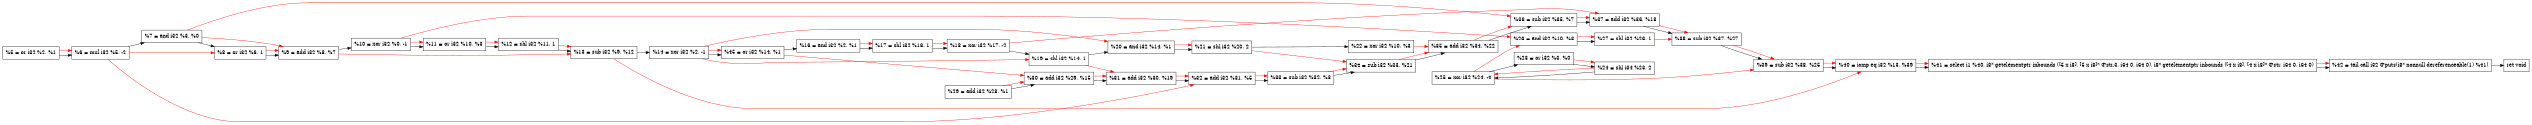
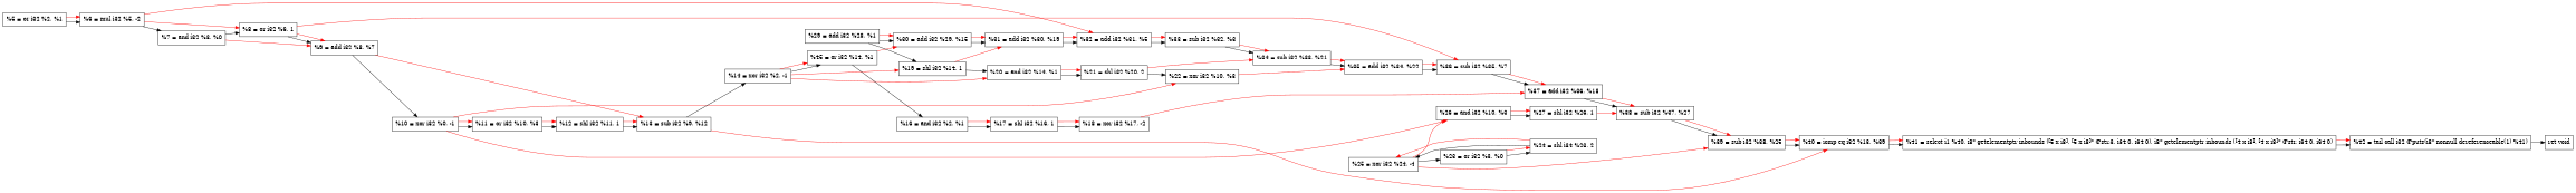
  digraph {
    rankdir=LR
    node [shape=record]
    edge [color=red]
    n1 [label="  %5 = or i32 %2, %1"]
    n2 [label="  %6 = mul i32 %5, -2"]
    n3 [label="  %32 = add i32 %31, %5"]
    n4 [label="  %7 = and i32 %3, %0"]
    n5 [label="  %8 = or i32 %6, 1"]
    n6 [label="  %33 = sub i32 %32, %3"]
    n7 [label="  %9 = add i32 %8, %7"]
    n8 [label="  %36 = sub i32 %35, %7"]
    n9 [label="  %10 = xor i32 %0, -1"]
    n10 [label="  %13 = sub i32 %9, %12"]
    n11 [label="  %37 = add i32 %36, %18"]
    n12 [label="  %11 = or i32 %10, %3"]
    n13 [label="  %22 = xor i32 %10, %3"]
    n14 [label="  %26 = and i32 %10, %3"]
    n15 [label="  %14 = xor i32 %2, -1"]
    n16 [label="  %40 = icmp eq i32 %13, %39"]
    n17 [label="  %12 = shl i32 %11, 1"]
    n18 [label="  %35 = add i32 %34, %22"]
    n19 [label="  %27 = shl i32 %26, 1"]
    n20 [label="%45 = or i32 %14, %1"]
    n21 [label="  %19 = shl i32 %14, 1"]
    n22 [label="  %20 = and i32 %14, %1"]
    n23 [label="  %41 = select i1 %40, i8* getelementptr inbounds ([5 x i8], [5 x i8]* @str.3, i64 0, i64 0), i8* getelementptr inbounds ([4 x i8], [4 x i8]* @str, i64 0, i64 0)"]
    n24 [label="  %16 = and i32 %2, %1"]
    n25 [label="  %30 = add i32 %29, %15"]
    n26 [label="  %31 = add i32 %30, %19"]
    n27 [label="  %21 = shl i32 %20, 2"]
    n28 [label="  %17 = shl i32 %16, 1"]
    n29 [label="  %18 = xor i32 %17, -2"]
    n30 [label="  %38 = sub i32 %37, %27"]
    n31 [label="  %34 = sub i32 %33, %21"]
    n32 [label="  %23 = or i32 %3, %0"]
    n33 [label="%24 = shl i34 %23, 2"]
    n34 [label="  %25 = xor i32 %24, -4"]
    n35 [label="  %39 = sub i32 %38, %25"]
    n36 [label="  %29 = add i32 %28, %1"]
    n37 [label="  %42 = tail call i32 @puts(i8* nonnull dereferenceable(1) %41)"]
    n38 [label="  ret void"]
    n1 -> n2 [color=""]
    n1 -> n2
    n2 -> n3
    n2 -> n4 [color=""]
    n2 -> n5
    n3 -> n6 [color=""]
    n3 -> n6
    n4 -> n5 [color=""]
    n4 -> n7
-   n4 -> n8
+   n5 -> n8
    n5 -> n7 [color=""]
    n5 -> n7
    n6 -> n31 [color=""]
    n6 -> n31
    n7 -> n9 [color=""]
    n7 -> n10
    n8 -> n11 [color=""]
    n8 -> n11
    n9 -> n12 [color=""]
    n9 -> n12
+   n9 -> n13
    n9 -> n14
    n10 -> n15 [color=""]
    n10 -> n16
    n11 -> n30 [color=""]
    n11 -> n30
    n12 -> n17 [color=""]
    n12 -> n17
    n13 -> n18
    n14 -> n19 [color=""]
    n14 -> n19
    n15 -> n20 [color=""]
    n15 -> n20
    n15 -> n21
    n15 -> n22
    n16 -> n23 [color=""]
    n16 -> n23
    n17 -> n10 [color=""]
    n17 -> n10
    n18 -> n8 [color=""]
    n18 -> n8
    n19 -> n30
    n20 -> n24 [color=""]
    n20 -> n25
    n21 -> n22 [color=""]
    n21 -> n26
    n22 -> n27 [color=""]
    n22 -> n27
    n23 -> n37 [color=""]
    n23 -> n37
    n24 -> n28 [color=""]
    n24 -> n28
    n25 -> n26 [color=""]
    n25 -> n26
    n26 -> n3 [color=""]
    n26 -> n3
    n27 -> n13 [color=""]
    n27 -> n31
    n28 -> n29 [color=""]
    n28 -> n29
    n29 -> n11
-   n29 -> n21 [color=""]
+   n36 -> n21 [color=""]
    n30 -> n35 [color=""]
    n30 -> n35
    n31 -> n18 [color=""]
    n31 -> n18
    n32 -> n33 [color=""]
    n32 -> n33
    n33 -> n34 [color=""]
    n33 -> n34
    n34 -> n14
    n34 -> n32 [color=""]
    n34 -> n35
    n35 -> n16 [color=""]
    n35 -> n16
    n36 -> n25 [color=""]
    n36 -> n25
    n37 -> n38 [color=""]
  }
